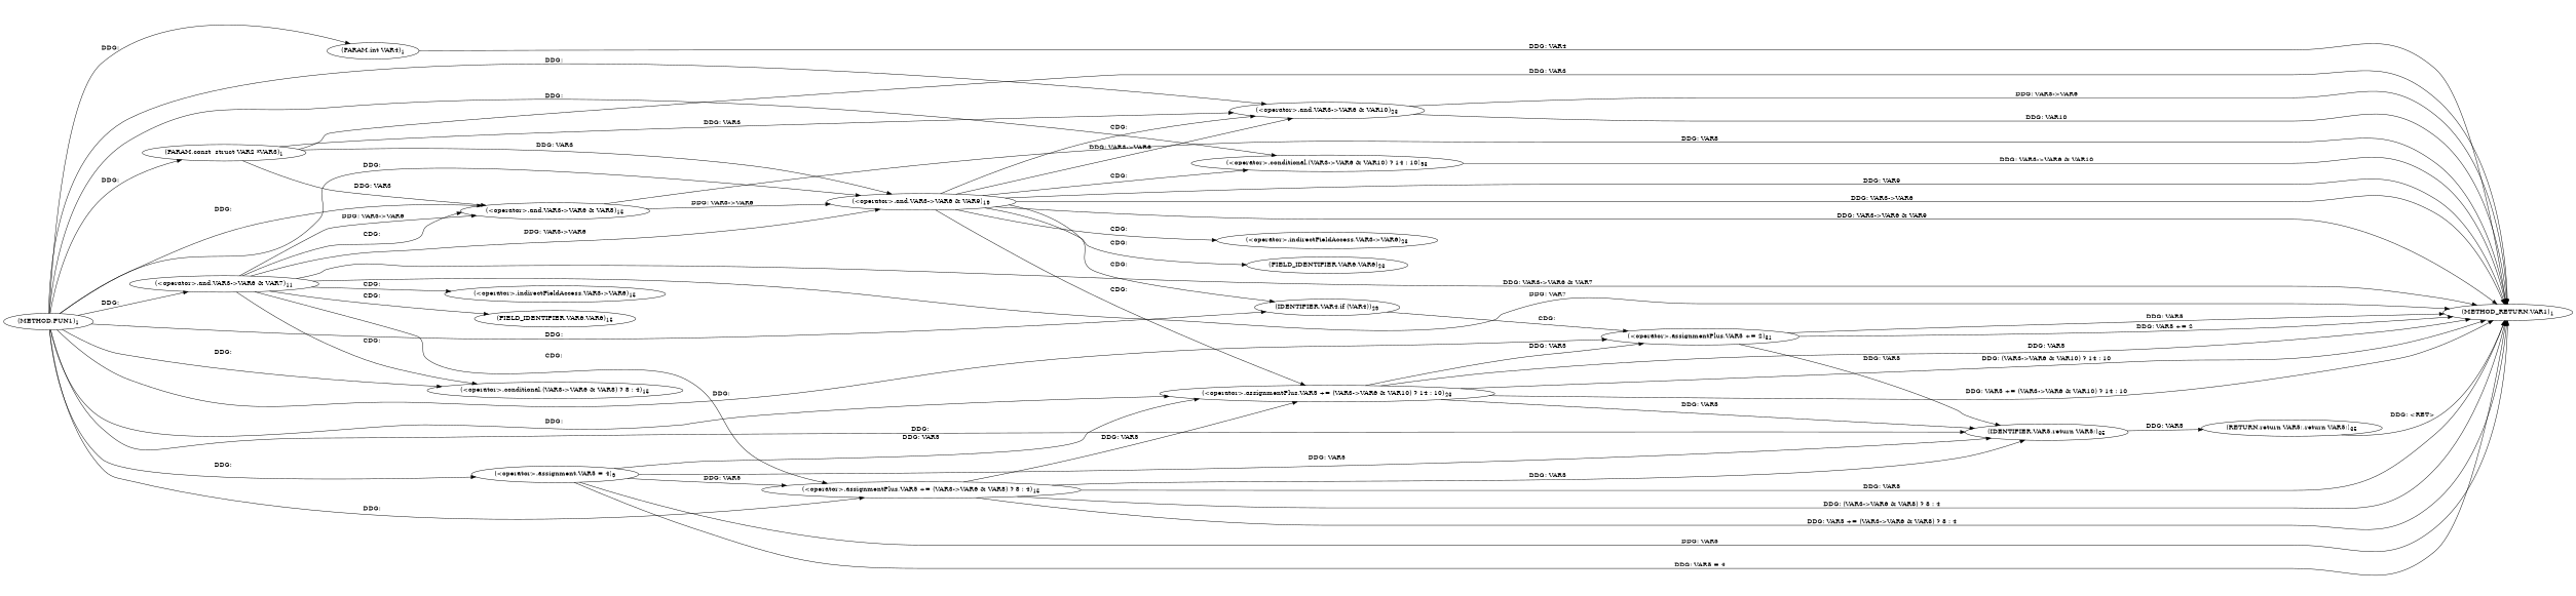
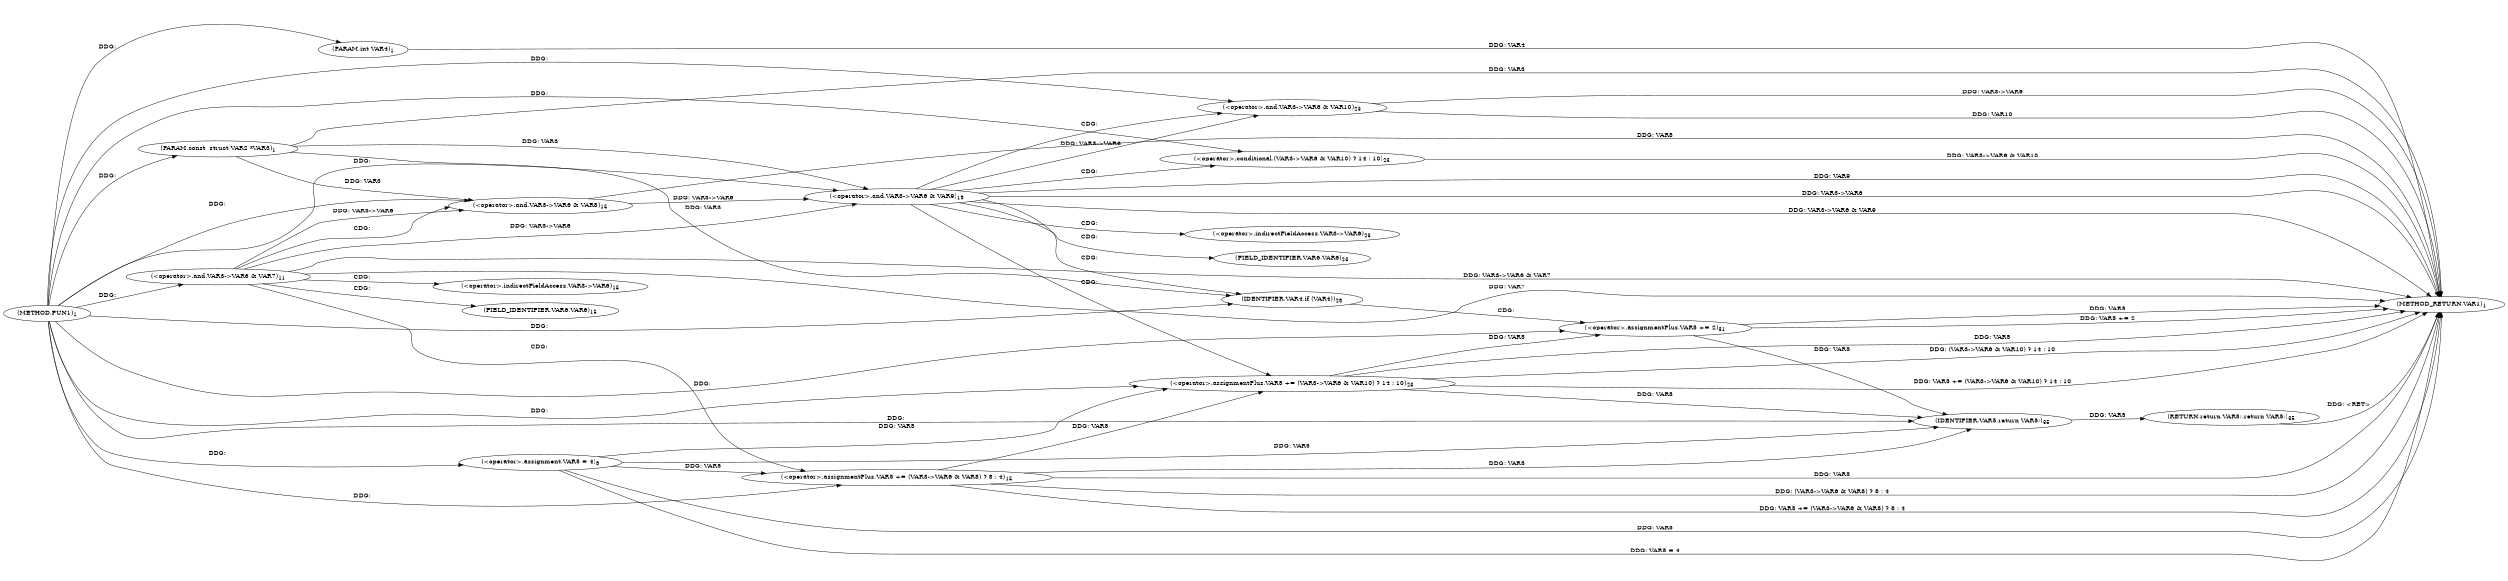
  digraph {
    rankdir=LR
    n1 [label=<(METHOD,FUN1)<SUB>1</SUB>>]
    n2 [label=<(PARAM,const  struct VAR2 *VAR3)<SUB>1</SUB>>]
    n3 [label=<(PARAM,int VAR4)<SUB>1</SUB>>]
    n4 [label=<(&lt;operator&gt;.assignment,VAR5 = 4)<SUB>9</SUB>>]
    n5 [label=<(&lt;operator&gt;.and,VAR3-&gt;VAR6 &amp; VAR7)<SUB>11</SUB>>]
    n6 [label=<(&lt;operator&gt;.and,VAR3-&gt;VAR6 &amp; VAR9)<SUB>19</SUB>>]
    n7 [label=<(IDENTIFIER,VAR5,return VAR5;)<SUB>35</SUB>>]
    n8 [label=<(&lt;operator&gt;.assignmentPlus,VAR5 += (VAR3-&gt;VAR6 &amp; VAR8) ? 8 : 4)<SUB>15</SUB>>]
    n9 [label=<(&lt;operator&gt;.assignmentPlus,VAR5 += (VAR3-&gt;VAR6 &amp; VAR10) ? 14 : 10)<SUB>23</SUB>>]
    n10 [label=<(IDENTIFIER,VAR4,if (VAR4))<SUB>29</SUB>>]
-   n11 [label=<(&lt;operator&gt;.conditional,(VAR3-&gt;VAR6 &amp; VAR8) ? 8 : 4)<SUB>15</SUB>>]
-   n12 [label=<(&lt;operator&gt;.conditional,(VAR3-&gt;VAR6 &amp; VAR10) ? 14 : 10)<SUB>93</SUB>>]
+   n12 [label=<(&lt;operator&gt;.conditional,(VAR3-&gt;VAR6 &amp; VAR10) ? 14 : 10)<SUB>23</SUB>>]
    n13 [label=<(&lt;operator&gt;.assignmentPlus,VAR5 += 2)<SUB>31</SUB>>]
    n14 [label=<(&lt;operator&gt;.and,VAR3-&gt;VAR6 &amp; VAR8)<SUB>15</SUB>>]
    n15 [label=<(&lt;operator&gt;.and,VAR3-&gt;VAR6 &amp; VAR10)<SUB>23</SUB>>]
    n16 [label=<(METHOD_RETURN,VAR1)<SUB>1</SUB>>]
    n17 [label=<(&lt;operator&gt;.indirectFieldAccess,VAR3-&gt;VAR6)<SUB>15</SUB>>]
    n18 [label=<(FIELD_IDENTIFIER,VAR6,VAR6)<SUB>15</SUB>>]
    n19 [label=<(&lt;operator&gt;.indirectFieldAccess,VAR3-&gt;VAR6)<SUB>23</SUB>>]
    n20 [label=<(FIELD_IDENTIFIER,VAR6,VAR6)<SUB>23</SUB>>]
    n21 [label=<(RETURN,return VAR5;,return VAR5;)<SUB>35</SUB>>]
    n1 -> n2 [label="DDG: "]
    n1 -> n3 [label="DDG: "]
    n1 -> n4 [label="DDG: "]
    n1 -> n5 [label="DDG: "]
    n1 -> n6 [label="DDG: "]
    n1 -> n7 [label="DDG: "]
    n1 -> n8 [label="DDG: "]
    n1 -> n9 [label="DDG: "]
    n1 -> n10 [label="DDG: "]
-   n1 -> n11 [label="DDG: "]
    n1 -> n12 [label="DDG: "]
    n1 -> n13 [label="DDG: "]
    n1 -> n14 [label="DDG: "]
    n1 -> n15 [label="DDG: "]
    n2 -> n6 [label="DDG: VAR3"]
    n2 -> n14 [label="DDG: VAR3"]
-   n2 -> n15 [label="DDG: VAR3"]
+   n2 -> n10 [label="DDG: VAR3"]
    n2 -> n16 [label="DDG: VAR3"]
    n3 -> n16 [label="DDG: VAR4"]
    n4 -> n7 [label="DDG: VAR5"]
    n4 -> n8 [label="DDG: VAR5"]
    n4 -> n9 [label="DDG: VAR5"]
    n4 -> n16 [label="DDG: VAR5"]
    n4 -> n16 [label="DDG: VAR5 = 4"]
    n5 -> n6 [label="DDG: VAR3-&gt;VAR6"]
    n5 -> n8 [label="CDG: "]
-   n5 -> n11 [label="CDG: "]
    n5 -> n14 [label="DDG: VAR3-&gt;VAR6"]
    n5 -> n14 [label="CDG: "]
    n5 -> n16 [label="DDG: VAR3-&gt;VAR6 &amp; VAR7"]
    n5 -> n16 [label="DDG: VAR7"]
    n5 -> n17 [label="CDG: "]
    n5 -> n18 [label="CDG: "]
    n6 -> n9 [label="CDG: "]
    n6 -> n10 [label="CDG: "]
    n6 -> n12 [label="CDG: "]
    n6 -> n15 [label="DDG: VAR3-&gt;VAR6"]
    n6 -> n15 [label="CDG: "]
    n6 -> n16 [label="DDG: VAR3-&gt;VAR6"]
    n6 -> n16 [label="DDG: VAR3-&gt;VAR6 &amp; VAR9"]
    n6 -> n16 [label="DDG: VAR9"]
    n6 -> n19 [label="CDG: "]
    n6 -> n20 [label="CDG: "]
    n7 -> n21 [label="DDG: VAR5"]
    n8 -> n7 [label="DDG: VAR5"]
    n8 -> n9 [label="DDG: VAR5"]
    n8 -> n16 [label="DDG: VAR5"]
    n8 -> n16 [label="DDG: (VAR3-&gt;VAR6 &amp; VAR8) ? 8 : 4"]
    n8 -> n16 [label="DDG: VAR5 += (VAR3-&gt;VAR6 &amp; VAR8) ? 8 : 4"]
    n9 -> n7 [label="DDG: VAR5"]
    n9 -> n13 [label="DDG: VAR5"]
    n9 -> n16 [label="DDG: VAR5"]
    n9 -> n16 [label="DDG: (VAR3-&gt;VAR6 &amp; VAR10) ? 14 : 10"]
    n9 -> n16 [label="DDG: VAR5 += (VAR3-&gt;VAR6 &amp; VAR10) ? 14 : 10"]
    n10 -> n13 [label="CDG: "]
    n12 -> n16 [label="DDG: VAR3-&gt;VAR6 &amp; VAR10"]
    n13 -> n7 [label="DDG: VAR5"]
    n13 -> n16 [label="DDG: VAR5"]
    n13 -> n16 [label="DDG: VAR5 += 2"]
    n14 -> n6 [label="DDG: VAR3-&gt;VAR6"]
    n14 -> n16 [label="DDG: VAR8"]
    n15 -> n16 [label="DDG: VAR3-&gt;VAR6"]
    n15 -> n16 [label="DDG: VAR10"]
    n21 -> n16 [label="DDG: &lt;RET&gt;"]
  }
